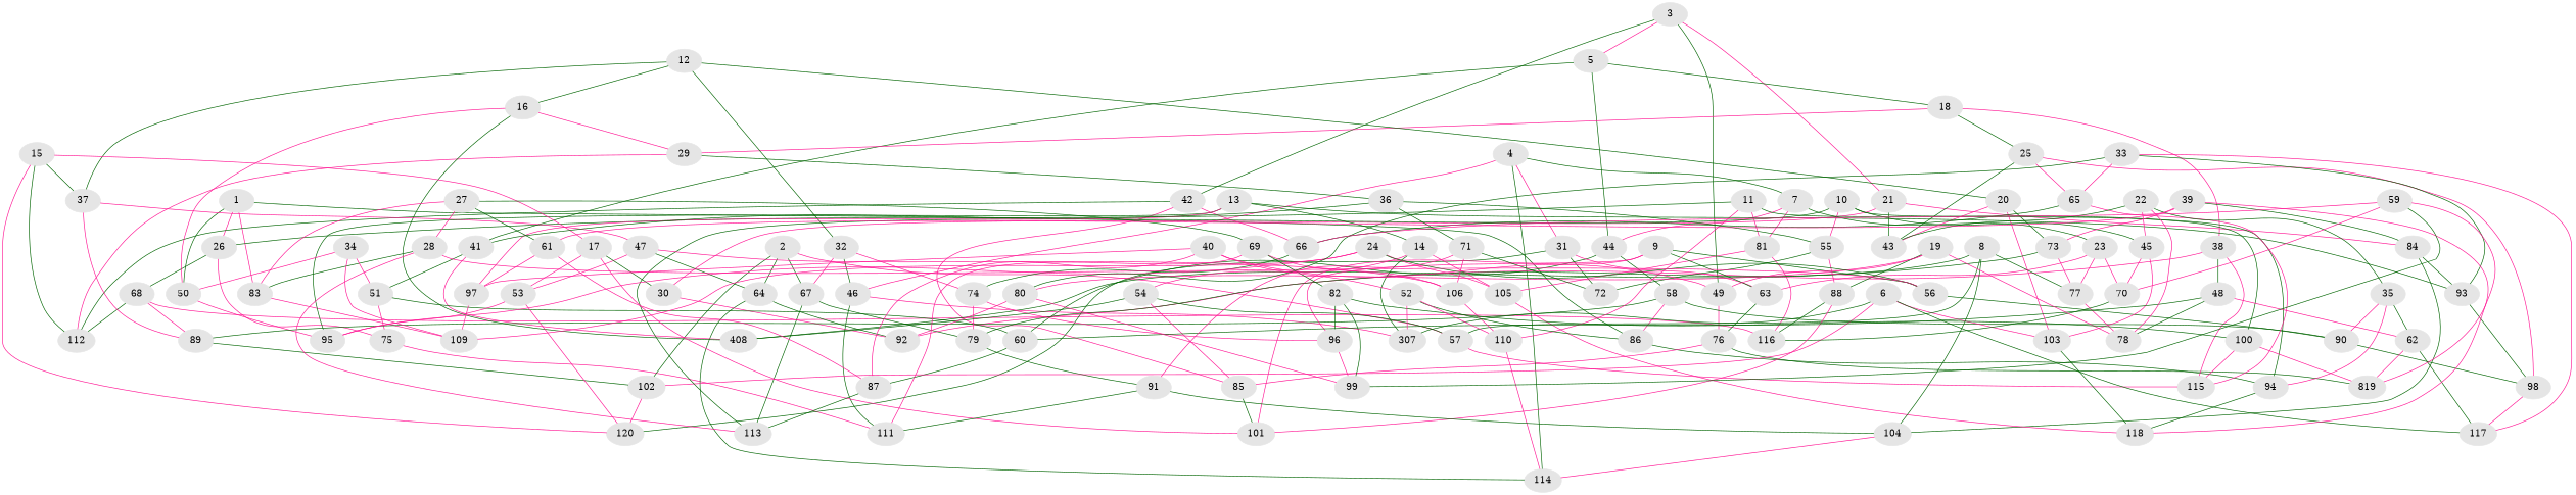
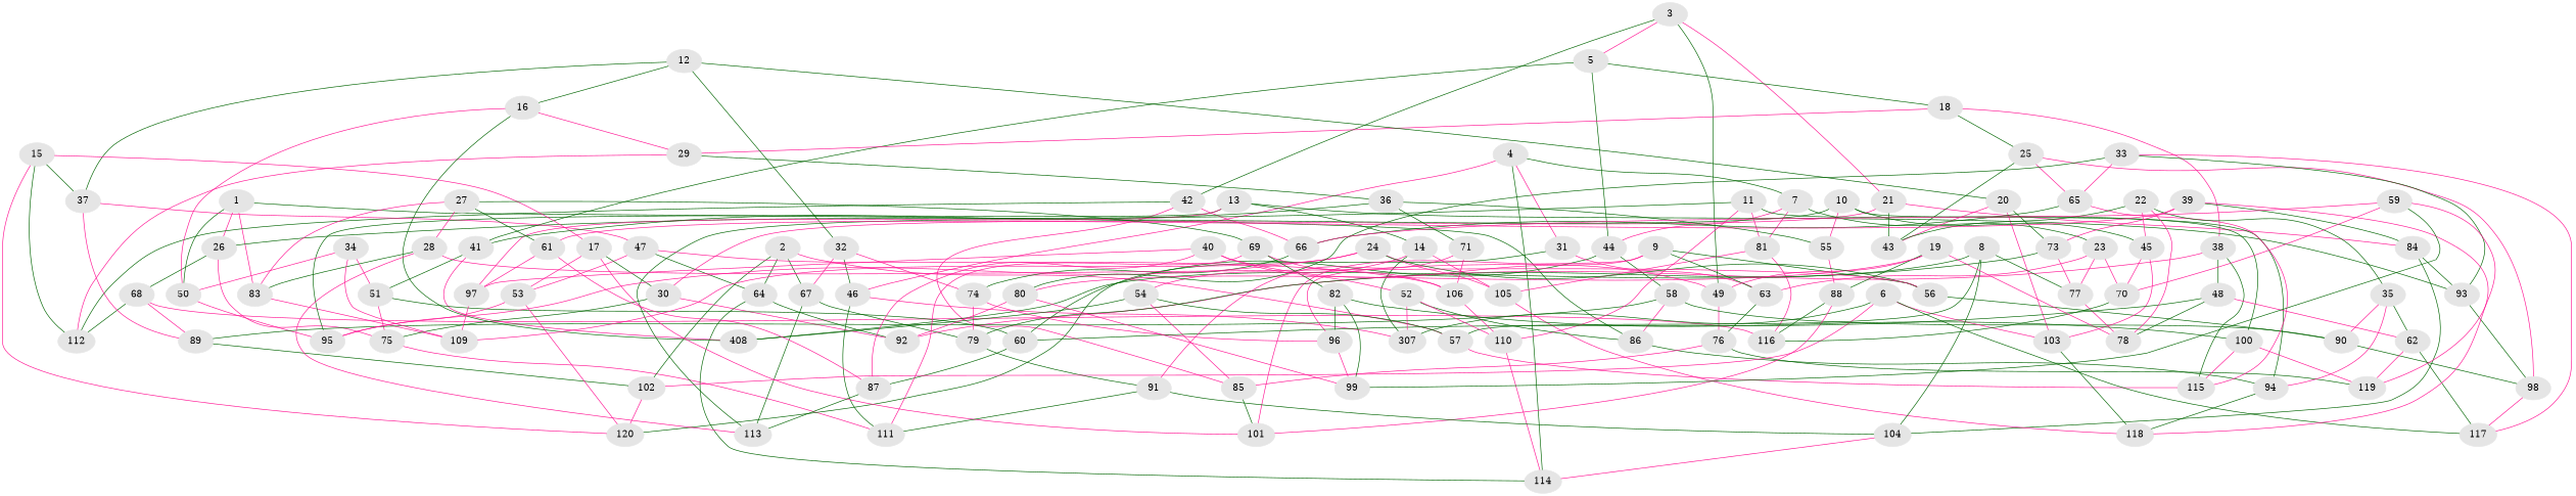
  graph {
    fontname="DejaVu Serif"
    node [color=gray90 fontname="DejaVu Serif" style=filled]
    edge [color=deeppink fontname="DejaVu Serif"]
    1
    26
    50
    83
    86
    68
    75
    95
    109
    94
    2
    57
    64
    67
    102
    115
    114
    92
    113
    79
    120
    3
    5
    21
    42
    49
    18
    41
    44
    30
    43
    84
    112
    66
    85
    76
    4
    7
    31
    46
    23
    81
    63
-   72
    n45 [label=307]
    111
    29
    25
    38
    n50 [label=408]
    51
    58
    60
    6
    103
    117
    118
    77
    70
    105
    116
    8
    104
    78
    9
    56
    96
    101
    90
    99
    10
    45
    55
    88
    11
    100
    110
-   119 [label=819]
+   119
    12
    16
    20
    32
    37
    73
    74
    47
    89
    13
    14
    93
    97
    54
    98
    15
    17
    53
    36
    65
    48
    19
    80
    22
    35
    62
    24
    27
    28
    61
    69
    87
    106
    82
    71
    33
    34
    91
    39
    40
    52
    59
    1 -- 26
    1 -- 50 [color=darkgreen]
    1 -- 83
    1 -- 86 [color=darkgreen]
    26 -- 68 [color=darkgreen]
    26 -- 75
    50 -- 95
    83 -- 109
    86 -- 94 [color=darkgreen]
    68 -- 112 [color=darkgreen]
    68 -- 116
    68 -- 89
    75 -- 111
    94 -- 118 [color=darkgreen]
    2 -- 57
    2 -- 64 [color=darkgreen]
    2 -- 67 [color=darkgreen]
    2 -- 102 [color=darkgreen]
    57 -- 115
    64 -- 114 [color=darkgreen]
    64 -- 92 [color=darkgreen]
    67 -- 113 [color=darkgreen]
    67 -- 79 [color=darkgreen]
    102 -- 120
    79 -- 91 [color=darkgreen]
    3 -- 5
    3 -- 21
    3 -- 42 [color=darkgreen]
    3 -- 49 [color=darkgreen]
    5 -- 18 [color=darkgreen]
    5 -- 41 [color=darkgreen]
    5 -- 44 [color=darkgreen]
    21 -- 30
    21 -- 43 [color=darkgreen]
    21 -- 84
    42 -- 112 [color=darkgreen]
    42 -- 66
    42 -- 85
    49 -- 76
    18 -- 29
    18 -- 25 [color=darkgreen]
    18 -- 38
    41 -- n50
    41 -- 51 [color=darkgreen]
    44 -- 58 [color=darkgreen]
    44 -- 60 [color=darkgreen]
+   30 -- 75 [color=darkgreen]
    30 -- 92
    84 -- 104 [color=darkgreen]
    84 -- 93 [color=darkgreen]
    66 -- 74 [color=darkgreen]
    85 -- 101 [color=darkgreen]
    76 -- 85
    76 -- 119 [color=darkgreen]
    4 -- 114 [color=darkgreen]
    4 -- 7 [color=darkgreen]
    4 -- 31
    4 -- 46
    7 -- 44
    7 -- 23 [color=darkgreen]
    7 -- 81
    31 -- 120 [color=darkgreen]
    31 -- 63
-   31 -- 72 [color=darkgreen]
    46 -- n45
    46 -- 111 [color=darkgreen]
    23 -- 63
    23 -- 77
    23 -- 70
    81 -- 105
    81 -- 116
    63 -- 76 [color=darkgreen]
    29 -- 112
    29 -- 36 [color=darkgreen]
    25 -- 43 [color=darkgreen]
    25 -- 98
    25 -- 65
-   38 -- 115
+   38 -- 115 [color=darkgreen]
    38 -- 92
    38 -- 48 [color=darkgreen]
    51 -- 75
    51 -- 60 [color=darkgreen]
    58 -- 86
    58 -- 90 [color=darkgreen]
    58 -- 89 [color=darkgreen]
    60 -- 87 [color=darkgreen]
    6 -- 102
    6 -- n45 [color=darkgreen]
    6 -- 103
    6 -- 117 [color=darkgreen]
    103 -- 118 [color=darkgreen]
    77 -- 78
    70 -- 116 [color=darkgreen]
    105 -- 118
    8 -- 57 [color=darkgreen]
    8 -- n50 [color=darkgreen]
    8 -- 77 [color=darkgreen]
    8 -- 104 [color=darkgreen]
    104 -- 114
    9 -- 63 [color=darkgreen]
    9 -- 56 [color=darkgreen]
    9 -- 96
    9 -- 101
    56 -- 90 [color=darkgreen]
    96 -- 99
    90 -- 98 [color=darkgreen]
    10 -- 94 [color=darkgreen]
    10 -- 113 [color=darkgreen]
    10 -- 45 [color=darkgreen]
    10 -- 55
    45 -- 103
    45 -- 70
-   55 -- 72 [color=darkgreen]
    55 -- 88
    88 -- 116 [color=darkgreen]
    88 -- 101
    11 -- 26 [color=darkgreen]
    11 -- 81
    11 -- 100 [color=darkgreen]
    11 -- 110
    100 -- 115
    100 -- 119
    110 -- 114
    12 -- 16 [color=darkgreen]
    12 -- 20 [color=darkgreen]
    12 -- 32 [color=darkgreen]
    12 -- 37 [color=darkgreen]
    16 -- 50
    16 -- 29
    16 -- n50 [color=darkgreen]
    20 -- 43
    20 -- 103
    20 -- 73 [color=darkgreen]
    32 -- 67
    32 -- 46 [color=darkgreen]
    32 -- 74
    37 -- 47
    37 -- 89
    73 -- 79 [color=darkgreen]
    73 -- 77
    74 -- 79
    74 -- 96
    47 -- 64 [color=darkgreen]
    47 -- 53
    47 -- 106
    89 -- 102 [color=darkgreen]
    13 -- 95 [color=darkgreen]
    13 -- 14 [color=darkgreen]
    13 -- 93 [color=darkgreen]
    13 -- 97
    14 -- n45 [color=darkgreen]
    14 -- 105
    14 -- 54
    93 -- 98 [color=darkgreen]
    97 -- 109
    54 -- 57 [color=darkgreen]
    54 -- 85
    54 -- n50 [color=darkgreen]
    98 -- 117
    15 -- 120
    15 -- 112 [color=darkgreen]
    15 -- 37 [color=darkgreen]
    15 -- 17
    17 -- 30 [color=darkgreen]
    17 -- 101
    17 -- 53
    53 -- 95
    53 -- 120
    36 -- 41 [color=darkgreen]
    36 -- 55 [color=darkgreen]
    36 -- 71 [color=darkgreen]
    65 -- 115
    65 -- 66 [color=darkgreen]
    48 -- 60 [color=darkgreen]
    48 -- 78 [color=darkgreen]
    48 -- 62
    19 -- 49
    19 -- 78
    19 -- 88 [color=darkgreen]
    19 -- 80
    80 -- 92
    80 -- 99
    22 -- 43 [color=darkgreen]
    22 -- 78
    22 -- 45
    22 -- 35 [color=darkgreen]
    35 -- 94
    35 -- 90
    35 -- 62 [color=darkgreen]
    62 -- 117 [color=darkgreen]
    62 -- 119
    24 -- 95
    24 -- 109
    24 -- 105
    24 -- 56 [color=darkgreen]
    27 -- 83
    27 -- 28
    27 -- 61 [color=darkgreen]
    27 -- 69 [color=darkgreen]
    28 -- 83 [color=darkgreen]
    28 -- 113
    28 -- 56
    61 -- 97
    61 -- 87
    69 -- 111
    69 -- 106
    69 -- 82 [color=darkgreen]
    87 -- 113 [color=darkgreen]
    106 -- 110
    82 -- 96 [color=darkgreen]
    82 -- 99 [color=darkgreen]
    82 -- 100 [color=darkgreen]
-   71 -- 72 [color=darkgreen]
    71 -- 106
    71 -- 91
    33 -- 117
    33 -- 93 [color=darkgreen]
    33 -- 65
    33 -- 80 [color=darkgreen]
    34 -- 50
    34 -- 109
    34 -- 51
    91 -- 111 [color=darkgreen]
    91 -- 104 [color=darkgreen]
    39 -- 84 [color=darkgreen]
    39 -- 118
    39 -- 73
    39 -- 61
    40 -- 49
    40 -- 97
    40 -- 87
    40 -- 52
    52 -- 86 [color=darkgreen]
    52 -- n45
    52 -- 110
    59 -- 66
    59 -- 70
    59 -- 99 [color=darkgreen]
    59 -- 119
  }
